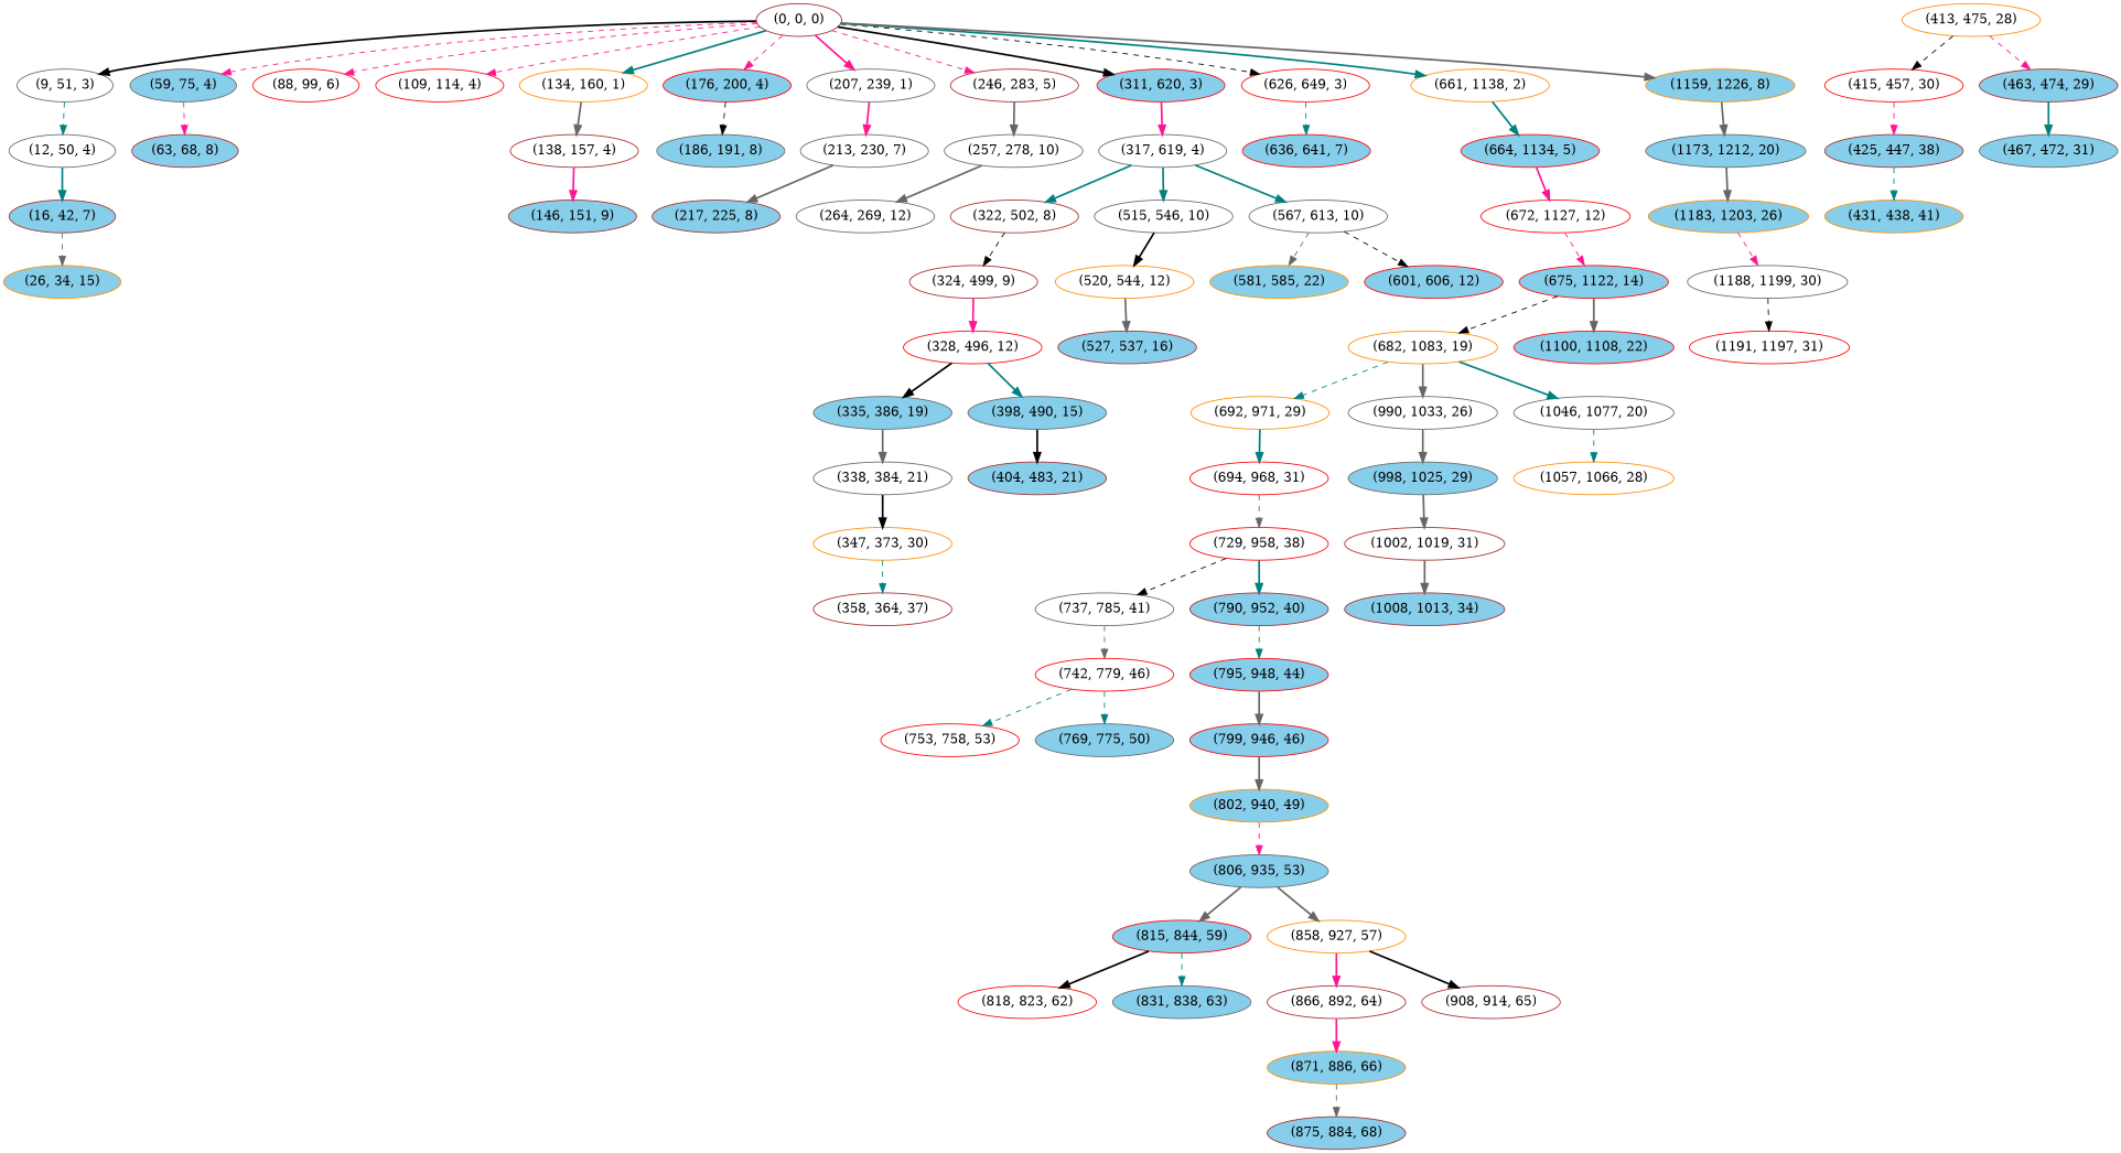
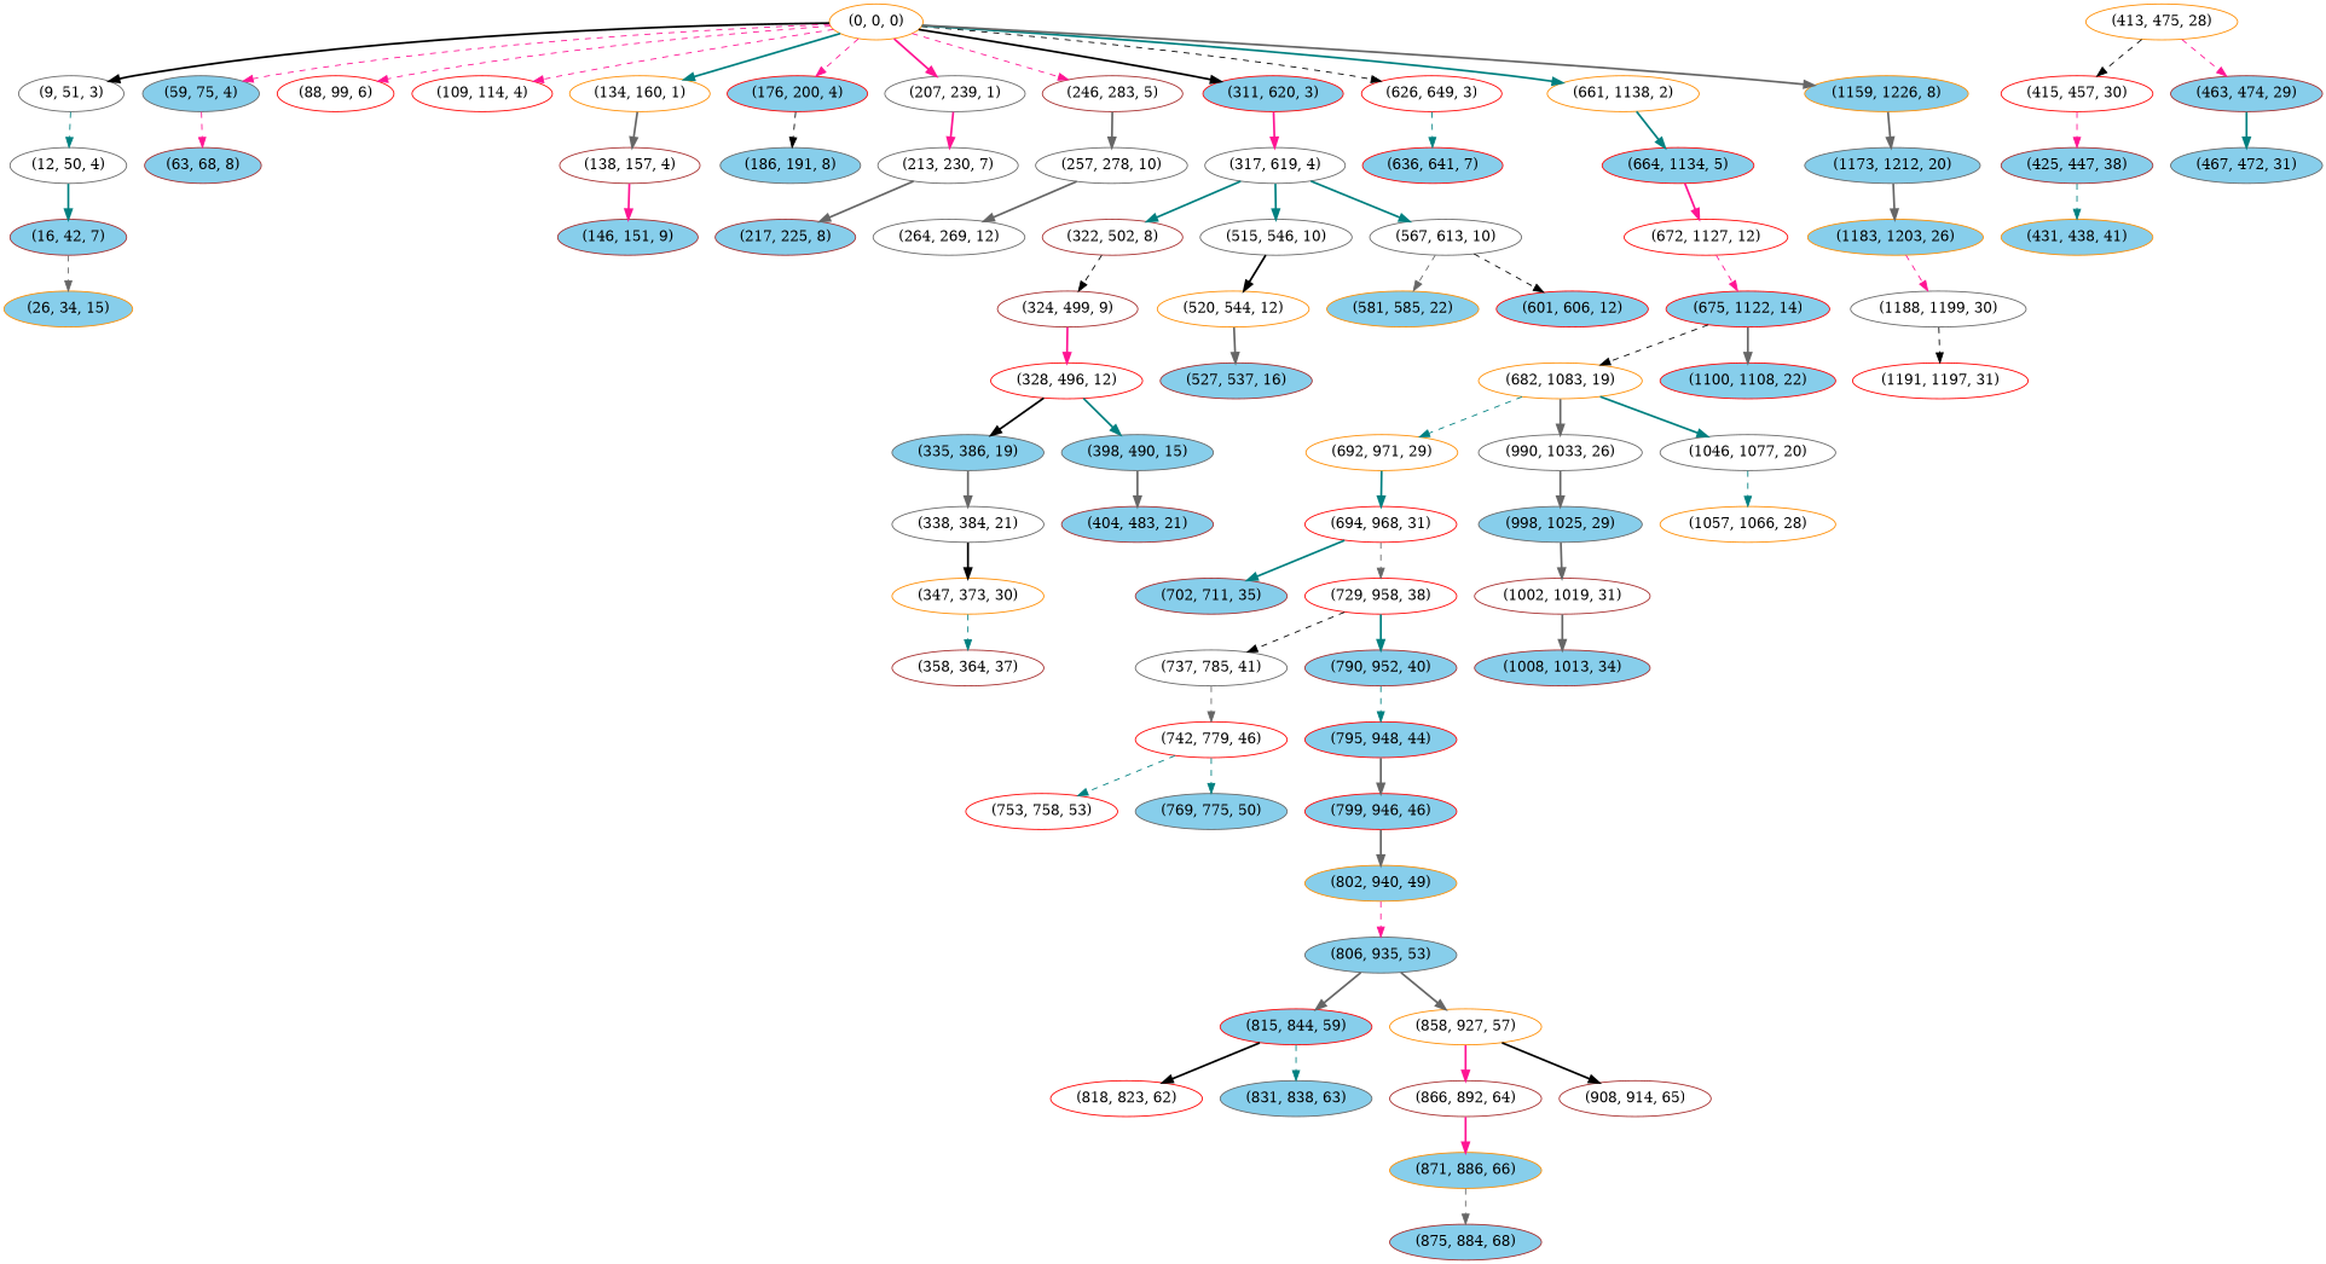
  digraph {
    node [color=gray40 fillcolor=white style=filled]
    edge [color=gray40 style=bold]
-   "(0, 0, 0)" [color=brown]
+   "(0, 0, 0)" [color=darkorange]
    "(9, 51, 3)"
    "(59, 75, 4)" [fillcolor=skyblue]
    "(88, 99, 6)" [color=red]
    "(109, 114, 4)" [color=red]
    "(134, 160, 1)" [color=darkorange]
    "(176, 200, 4)" [color=red fillcolor=skyblue]
    "(207, 239, 1)"
    "(246, 283, 5)" [color=brown]
    "(311, 620, 3)" [color=red fillcolor=skyblue]
    "(626, 649, 3)" [color=red]
    "(661, 1138, 2)" [color=darkorange]
    "(1159, 1226, 8)" [color=darkorange fillcolor=skyblue]
    "(12, 50, 4)"
    "(63, 68, 8)" [color=brown fillcolor=skyblue]
    "(138, 157, 4)" [color=brown]
    "(186, 191, 8)" [fillcolor=skyblue]
    "(213, 230, 7)"
    "(257, 278, 10)"
    "(317, 619, 4)"
    "(636, 641, 7)" [color=red fillcolor=skyblue]
    "(664, 1134, 5)" [color=red fillcolor=skyblue]
    "(1173, 1212, 20)" [fillcolor=skyblue]
    "(16, 42, 7)" [color=brown fillcolor=skyblue]
    "(26, 34, 15)" [color=darkorange fillcolor=skyblue]
    "(146, 151, 9)" [color=brown fillcolor=skyblue]
    "(217, 225, 8)" [color=brown fillcolor=skyblue]
    "(264, 269, 12)"
    "(322, 502, 8)" [color=brown]
    "(515, 546, 10)"
    "(567, 613, 10)"
    "(324, 499, 9)" [color=brown]
    "(520, 544, 12)" [color=darkorange]
    "(581, 585, 22)" [color=darkorange fillcolor=skyblue]
    "(601, 606, 12)" [color=red fillcolor=skyblue]
    "(328, 496, 12)" [color=red]
    "(335, 386, 19)" [fillcolor=skyblue]
    "(398, 490, 15)" [fillcolor=skyblue]
    "(338, 384, 21)"
    "(404, 483, 21)" [color=brown fillcolor=skyblue]
    "(347, 373, 30)" [color=darkorange]
    "(358, 364, 37)" [color=brown]
    "(413, 475, 28)" [color=darkorange]
    "(415, 457, 30)" [color=red]
    "(463, 474, 29)" [color=brown fillcolor=skyblue]
    "(425, 447, 38)" [color=brown fillcolor=skyblue]
    "(467, 472, 31)" [fillcolor=skyblue]
    "(431, 438, 41)" [color=darkorange fillcolor=skyblue]
    "(527, 537, 16)" [color=brown fillcolor=skyblue]
    "(672, 1127, 12)" [color=red]
    "(675, 1122, 14)" [color=red fillcolor=skyblue]
    "(682, 1083, 19)" [color=darkorange]
    "(1100, 1108, 22)" [color=red fillcolor=skyblue]
    "(692, 971, 29)" [color=darkorange]
    "(990, 1033, 26)"
    "(1046, 1077, 20)"
    "(694, 968, 31)" [color=red]
    "(998, 1025, 29)" [fillcolor=skyblue]
    "(1057, 1066, 28)" [color=darkorange]
+   "(702, 711, 35)" [color=brown fillcolor=skyblue]
    "(729, 958, 38)" [color=red]
    "(737, 785, 41)"
    "(790, 952, 40)" [color=brown fillcolor=skyblue]
    "(742, 779, 46)" [color=red]
    "(795, 948, 44)" [color=red fillcolor=skyblue]
    "(753, 758, 53)" [color=red]
    "(769, 775, 50)" [fillcolor=skyblue]
    "(799, 946, 46)" [color=red fillcolor=skyblue]
    "(802, 940, 49)" [color=darkorange fillcolor=skyblue]
    "(806, 935, 53)" [fillcolor=skyblue]
    "(815, 844, 59)" [color=red fillcolor=skyblue]
    "(858, 927, 57)" [color=darkorange]
    "(818, 823, 62)" [color=red]
    "(831, 838, 63)" [fillcolor=skyblue]
    "(866, 892, 64)" [color=brown]
    "(908, 914, 65)" [color=brown]
    "(871, 886, 66)" [color=darkorange fillcolor=skyblue]
    "(875, 884, 68)" [color=brown fillcolor=skyblue]
    "(1002, 1019, 31)" [color=brown]
    "(1008, 1013, 34)" [color=brown fillcolor=skyblue]
    "(1183, 1203, 26)" [color=darkorange fillcolor=skyblue]
    "(1188, 1199, 30)"
    "(1191, 1197, 31)" [color=red]
    "(0, 0, 0)" -> "(9, 51, 3)" [color=black]
    "(0, 0, 0)" -> "(59, 75, 4)" [color=deeppink style=dashed]
    "(0, 0, 0)" -> "(88, 99, 6)" [color=deeppink style=dashed]
    "(0, 0, 0)" -> "(109, 114, 4)" [color=deeppink style=dashed]
    "(0, 0, 0)" -> "(134, 160, 1)" [color=teal]
    "(0, 0, 0)" -> "(176, 200, 4)" [color=deeppink style=dashed]
    "(0, 0, 0)" -> "(207, 239, 1)" [color=deeppink]
    "(0, 0, 0)" -> "(246, 283, 5)" [color=deeppink style=dashed]
    "(0, 0, 0)" -> "(311, 620, 3)" [color=black]
    "(0, 0, 0)" -> "(626, 649, 3)" [color=black style=dashed]
    "(0, 0, 0)" -> "(661, 1138, 2)" [color=teal]
    "(0, 0, 0)" -> "(1159, 1226, 8)"
    "(9, 51, 3)" -> "(12, 50, 4)" [color=teal style=dashed]
    "(59, 75, 4)" -> "(63, 68, 8)" [color=deeppink style=dashed]
    "(134, 160, 1)" -> "(138, 157, 4)"
    "(176, 200, 4)" -> "(186, 191, 8)" [color=black style=dashed]
    "(207, 239, 1)" -> "(213, 230, 7)" [color=deeppink]
    "(246, 283, 5)" -> "(257, 278, 10)"
    "(311, 620, 3)" -> "(317, 619, 4)" [color=deeppink]
    "(626, 649, 3)" -> "(636, 641, 7)" [color=teal style=dashed]
    "(661, 1138, 2)" -> "(664, 1134, 5)" [color=teal]
    "(1159, 1226, 8)" -> "(1173, 1212, 20)"
    "(12, 50, 4)" -> "(16, 42, 7)" [color=teal]
    "(138, 157, 4)" -> "(146, 151, 9)" [color=deeppink]
    "(213, 230, 7)" -> "(217, 225, 8)"
    "(257, 278, 10)" -> "(264, 269, 12)"
    "(317, 619, 4)" -> "(322, 502, 8)" [color=teal]
    "(317, 619, 4)" -> "(515, 546, 10)" [color=teal]
    "(317, 619, 4)" -> "(567, 613, 10)" [color=teal]
    "(664, 1134, 5)" -> "(672, 1127, 12)" [color=deeppink]
    "(1173, 1212, 20)" -> "(1183, 1203, 26)"
    "(16, 42, 7)" -> "(26, 34, 15)" [style=dashed]
    "(322, 502, 8)" -> "(324, 499, 9)" [color=black style=dashed]
    "(515, 546, 10)" -> "(520, 544, 12)" [color=black]
    "(567, 613, 10)" -> "(581, 585, 22)" [style=dashed]
    "(567, 613, 10)" -> "(601, 606, 12)" [color=black style=dashed]
    "(324, 499, 9)" -> "(328, 496, 12)" [color=deeppink]
    "(520, 544, 12)" -> "(527, 537, 16)"
    "(328, 496, 12)" -> "(335, 386, 19)" [color=black]
    "(328, 496, 12)" -> "(398, 490, 15)" [color=teal]
    "(335, 386, 19)" -> "(338, 384, 21)"
-   "(398, 490, 15)" -> "(404, 483, 21)" [color=black]
+   "(398, 490, 15)" -> "(404, 483, 21)"
    "(338, 384, 21)" -> "(347, 373, 30)" [color=black]
    "(347, 373, 30)" -> "(358, 364, 37)" [color=teal style=dashed]
    "(413, 475, 28)" -> "(415, 457, 30)" [color=black style=dashed]
    "(413, 475, 28)" -> "(463, 474, 29)" [color=deeppink style=dashed]
    "(415, 457, 30)" -> "(425, 447, 38)" [color=deeppink style=dashed]
    "(463, 474, 29)" -> "(467, 472, 31)" [color=teal]
    "(425, 447, 38)" -> "(431, 438, 41)" [color=teal style=dashed]
    "(672, 1127, 12)" -> "(675, 1122, 14)" [color=deeppink style=dashed]
    "(675, 1122, 14)" -> "(682, 1083, 19)" [color=black style=dashed]
    "(675, 1122, 14)" -> "(1100, 1108, 22)"
    "(682, 1083, 19)" -> "(692, 971, 29)" [color=teal style=dashed]
    "(682, 1083, 19)" -> "(990, 1033, 26)"
    "(682, 1083, 19)" -> "(1046, 1077, 20)" [color=teal]
    "(692, 971, 29)" -> "(694, 968, 31)" [color=teal]
    "(990, 1033, 26)" -> "(998, 1025, 29)"
    "(1046, 1077, 20)" -> "(1057, 1066, 28)" [color=teal style=dashed]
+   "(694, 968, 31)" -> "(702, 711, 35)" [color=teal]
    "(694, 968, 31)" -> "(729, 958, 38)" [style=dashed]
    "(998, 1025, 29)" -> "(1002, 1019, 31)"
    "(729, 958, 38)" -> "(737, 785, 41)" [color=black style=dashed]
    "(729, 958, 38)" -> "(790, 952, 40)" [color=teal]
    "(737, 785, 41)" -> "(742, 779, 46)" [style=dashed]
    "(790, 952, 40)" -> "(795, 948, 44)" [color=teal style=dashed]
    "(742, 779, 46)" -> "(753, 758, 53)" [color=teal style=dashed]
    "(742, 779, 46)" -> "(769, 775, 50)" [color=teal style=dashed]
    "(795, 948, 44)" -> "(799, 946, 46)"
    "(799, 946, 46)" -> "(802, 940, 49)"
    "(802, 940, 49)" -> "(806, 935, 53)" [color=deeppink style=dashed]
    "(806, 935, 53)" -> "(815, 844, 59)"
    "(806, 935, 53)" -> "(858, 927, 57)"
    "(815, 844, 59)" -> "(818, 823, 62)" [color=black]
    "(815, 844, 59)" -> "(831, 838, 63)" [color=teal style=dashed]
    "(858, 927, 57)" -> "(866, 892, 64)" [color=deeppink]
    "(858, 927, 57)" -> "(908, 914, 65)" [color=black]
    "(866, 892, 64)" -> "(871, 886, 66)" [color=deeppink]
    "(871, 886, 66)" -> "(875, 884, 68)" [style=dashed]
    "(1002, 1019, 31)" -> "(1008, 1013, 34)"
    "(1183, 1203, 26)" -> "(1188, 1199, 30)" [color=deeppink style=dashed]
    "(1188, 1199, 30)" -> "(1191, 1197, 31)" [color=black style=dashed]
  }
